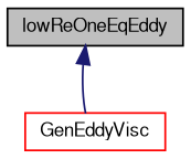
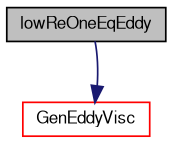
  digraph {
    node [fontname=FreeSans fontsize=10 shape=record]
    n1 [color=black fillcolor=grey75 fontcolor=black height=0.2 label=lowReOneEqEddy style=filled width=0.4]
    n2 [color=red height=0.2 label=GenEddyVisc width=0.4]
-   n1 -> n2 [color=midnightblue dir=back fontname=FreeSans fontsize=10 labelfontname=FreeSans labelfontsize=10 style=solid]
+   n2 -> n1 [color=midnightblue dir=back fontname=FreeSans fontsize=10 labelfontname=FreeSans labelfontsize=10 style=solid]
  }
